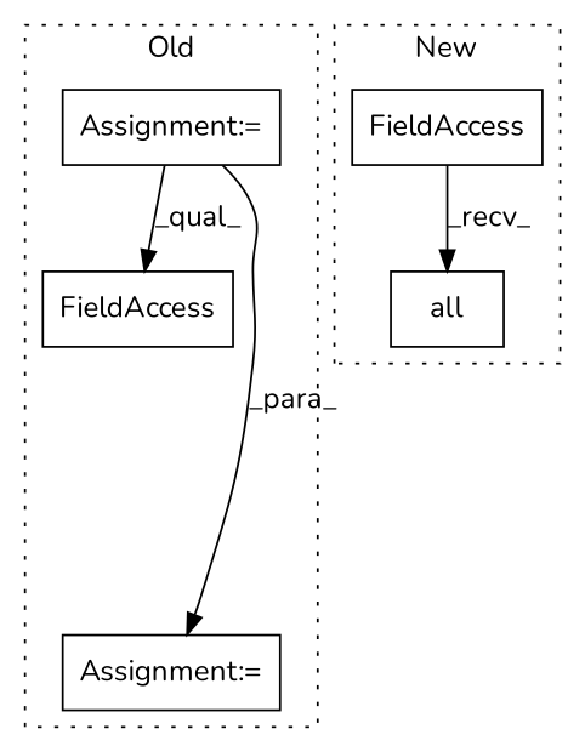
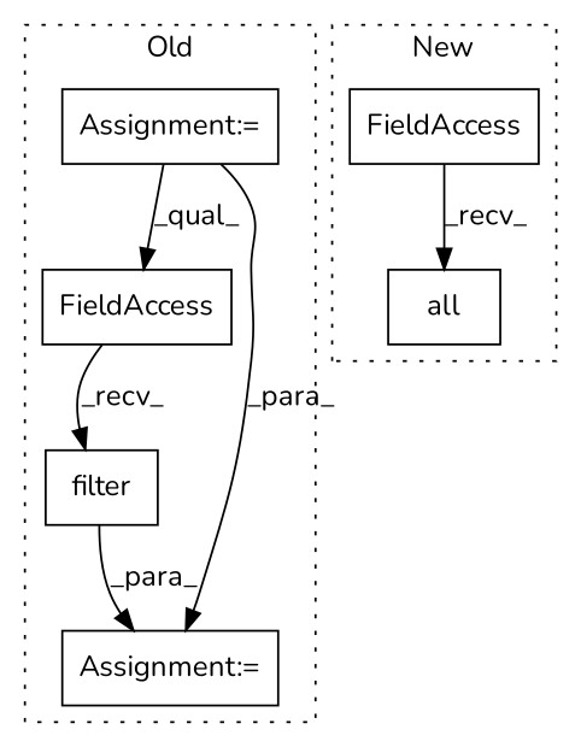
  digraph {
    fontname=Nunito
    node [a=32 shape=box fontname=Nunito]
    edge [fontname=Nunito]
+   n1 [l="7,1" label=filter s="1890,1926"]
    n2 [a=22 l=14 label=FieldAccess s=1875]
    n3 [a=7 l=6 label="Assignment:=" s=1433]
    n4 [a=7 l=1 label="Assignment:=" s=1874]
    n5 [l=5 label=all s=1602]
    n6 [a=22 l=18 label=FieldAccess s=1583]
    subgraph cluster_1 {
      label=Old
      style=dotted
+     n1
      n2
      n3
      n4
    }
    subgraph cluster_2 {
      label=New
      style=dotted
      n5
      n6
    }
+   n1 -> n4 [label=_para_]
+   n2 -> n1 [label=_recv_]
    n3 -> n2 [label=_qual_]
    n3 -> n4 [label=_para_]
    n6 -> n5 [label=_recv_]
  }
